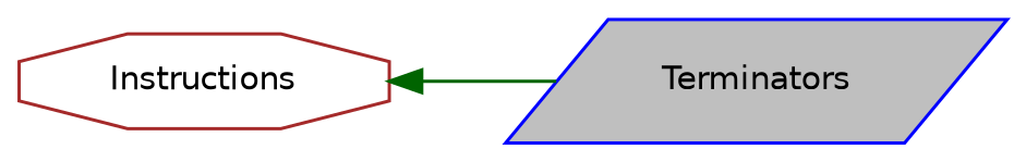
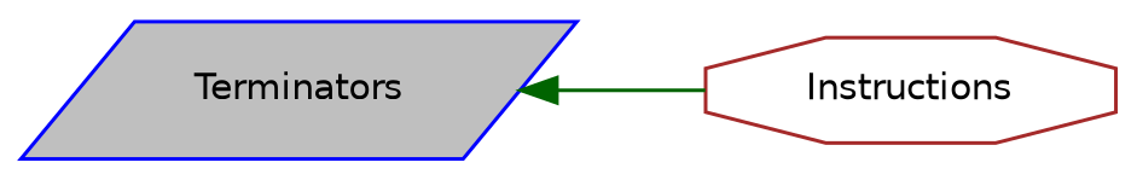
  digraph {
    rankdir=LR
    node [fontname=Helvetica fontsize=10]
    n1 [color=brown height=0.2 label=Instructions shape=octagon width=0.4]
    n2 [color=blue fillcolor=grey75 fontcolor=black height=0.2 label=Terminators shape=parallelogram style=filled width=0.4]
-   n1 -> n2 [dir=back fontname=Helvetica fontsize=10 labelfontname=Helvetica labelfontsize=10 shape=plaintext style=solid color=darkgreen]
+   n2 -> n1 [dir=back fontname=Helvetica fontsize=10 labelfontname=Helvetica labelfontsize=10 shape=plaintext style=solid color=darkgreen]
  }
